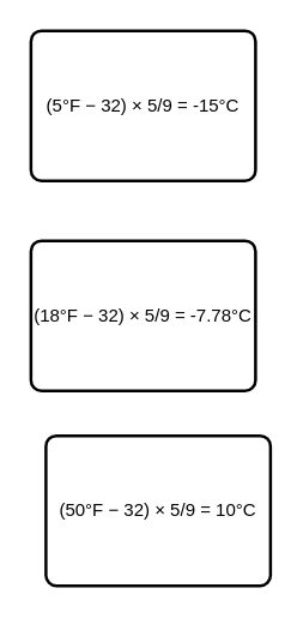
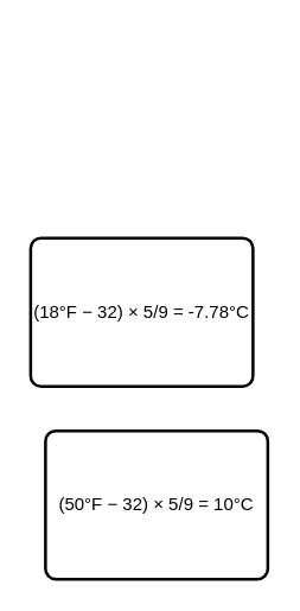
  <mxCell id="0" />
  <mxCell id="1" parent="0" />
  <mxCell id="2" value="(50°F − 32) × 5/9 = 10°C" style="rounded=1;whiteSpace=wrap;html=1;absoluteArcSize=1;arcSize=14;strokeWidth=2;" vertex="1" parent="1"><mxGeometry x="30" y="290" width="150" height="100" as="geometry" /></mxCell>
  <mxCell id="3" value="(18°F − 32) × 5/9 = -7.78°C" style="rounded=1;whiteSpace=wrap;html=1;absoluteArcSize=1;arcSize=14;strokeWidth=2;" vertex="1" parent="1"><mxGeometry x="20" y="160" width="150" height="100" as="geometry" /></mxCell>
- <mxCell id="4" value="(5°F − 32) × 5/9 = -15°C" style="rounded=1;whiteSpace=wrap;html=1;absoluteArcSize=1;arcSize=14;strokeWidth=2;" vertex="1" parent="1"><mxGeometry x="20" y="20" width="150" height="100" as="geometry" /></mxCell>
